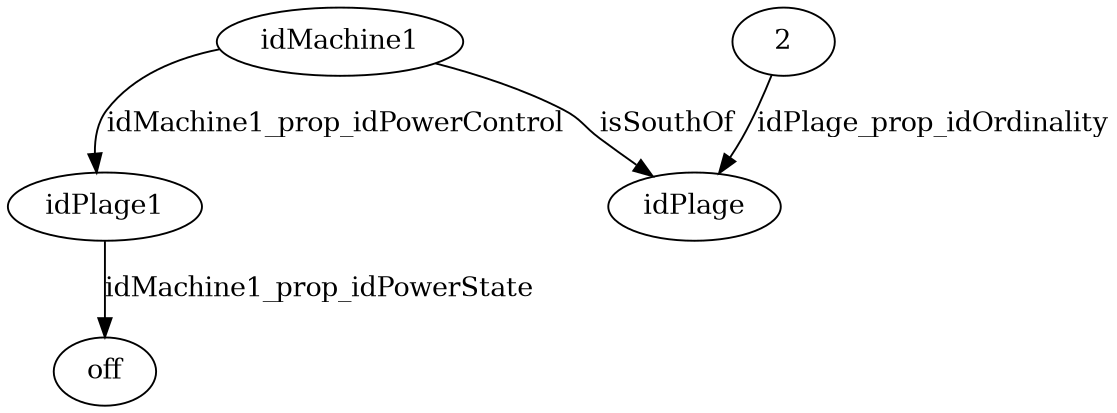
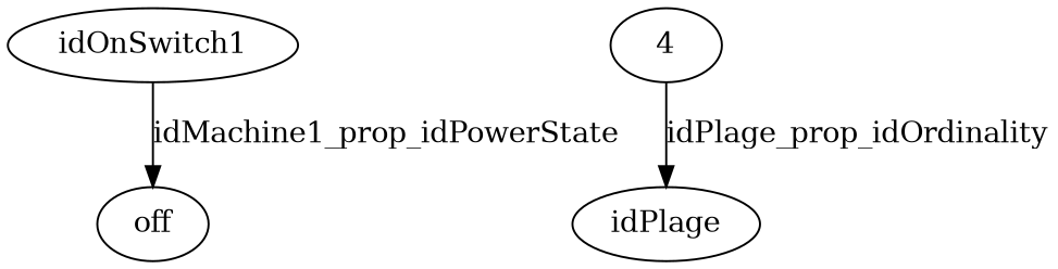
  strict digraph {
    edge [edge_type=property]
-   idMachine1 [node_type=entity_node root=root]
-   idOnSwitch1 [label=idPlage1]
+   idOnSwitch1
    idPlage
    off
-   2
-   idMachine1 -> idOnSwitch1 [label=idMachine1_prop_idPowerControl]
-   idMachine1 -> idPlage [edge_type=relationship label=isSouthOf]
+   2 [label=4]
    idOnSwitch1 -> off [label=idMachine1_prop_idPowerState]
    2 -> idPlage [label=idPlage_prop_idOrdinality]
  }
